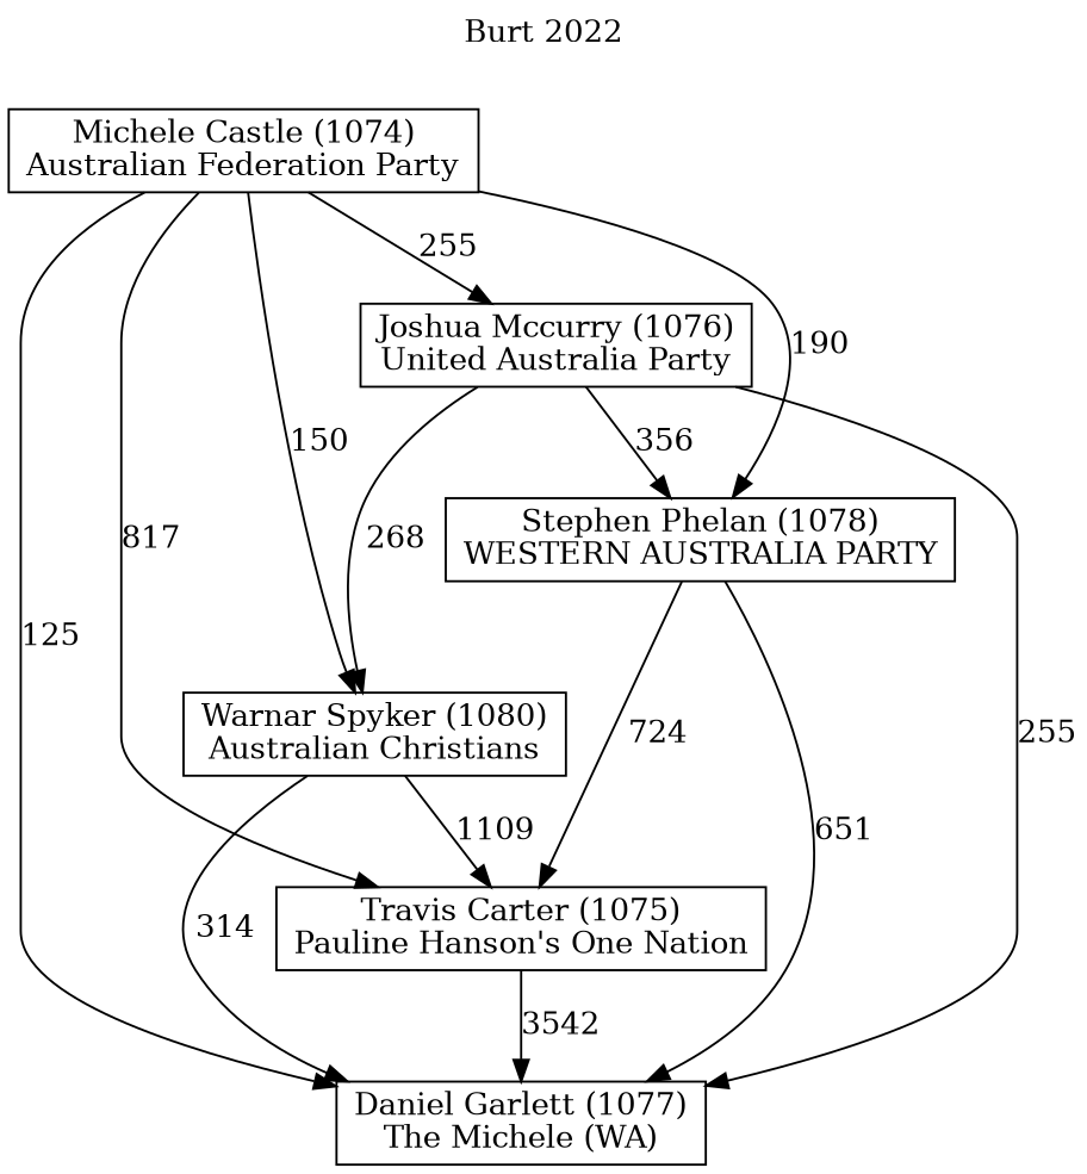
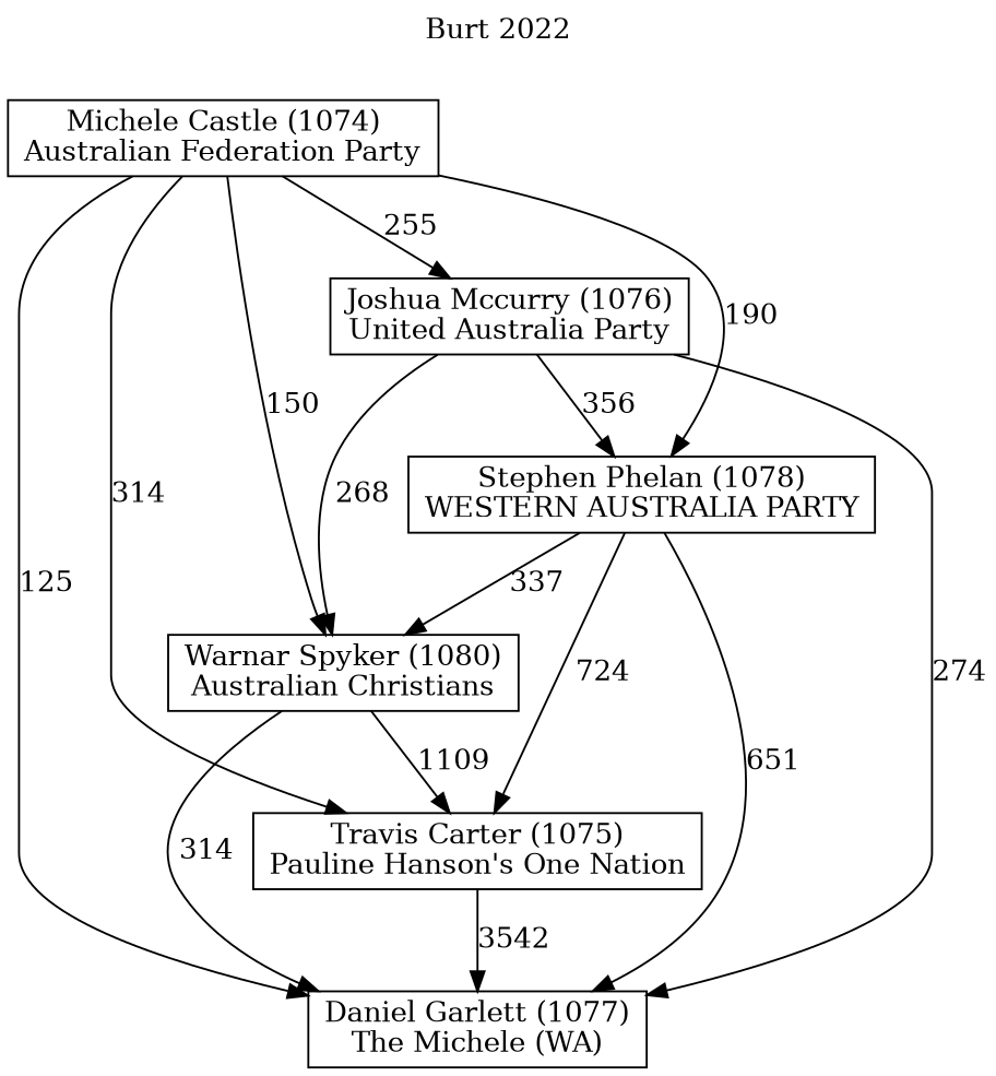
  digraph {
    label="Burt 2022"
    labelloc=t
    mclimit=10
    node [shape=box]
    n1 [label="Michele Castle (1074)\nAustralian Federation Party"]
    n2 [label="Stephen Phelan (1078)\nWESTERN AUSTRALIA PARTY"]
    n3 [label="Warnar Spyker (1080)\nAustralian Christians"]
    n4 [label="Travis Carter (1075)\nPauline Hanson's One Nation"]
    n5 [label="Joshua Mccurry (1076)\nUnited Australia Party"]
    n6 [label="Daniel Garlett (1077)\nThe Michele (WA)"]
    n1 -> n2 [label=190]
    n1 -> n3 [label=150]
-   n1 -> n4 [label=817]
+   n1 -> n4 [label=314]
    n1 -> n5 [label=255]
    n1 -> n6 [label=125]
+   n2 -> n3 [label=337]
    n2 -> n4 [label=724]
    n2 -> n6 [label=651]
    n3 -> n4 [label=1109]
    n3 -> n6 [label=314]
    n4 -> n6 [label=3542]
    n5 -> n2 [label=356]
    n5 -> n3 [label=268]
-   n5 -> n6 [label=255]
+   n5 -> n6 [label=274]
  }
